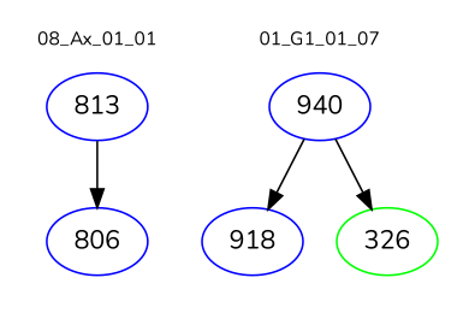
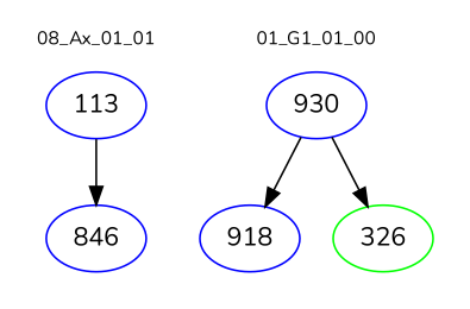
  digraph {
    fontname=Nunito
    node [color=blue fontname=Nunito]
    edge [color=black fontname=Nunito]
-   n1 [label=813]
-   n2 [label=806]
-   n3 [label=940]
+   n1 [label=113]
+   n2 [label=846]
+   n3 [label=930]
    n4 [label=918]
    n5 [color=green label=326]
    subgraph cluster_1 {
      color=white
      fontsize=10
      label="08_Ax_01_01"
      n1
      n2
    }
    subgraph cluster_2 {
      color=white
      fontsize=10
-     label="01_G1_01_07"
+     label="01_G1_01_00"
      n3
      n4
      n5
    }
    n1 -> n2
    n3 -> n4
    n3 -> n5
  }
